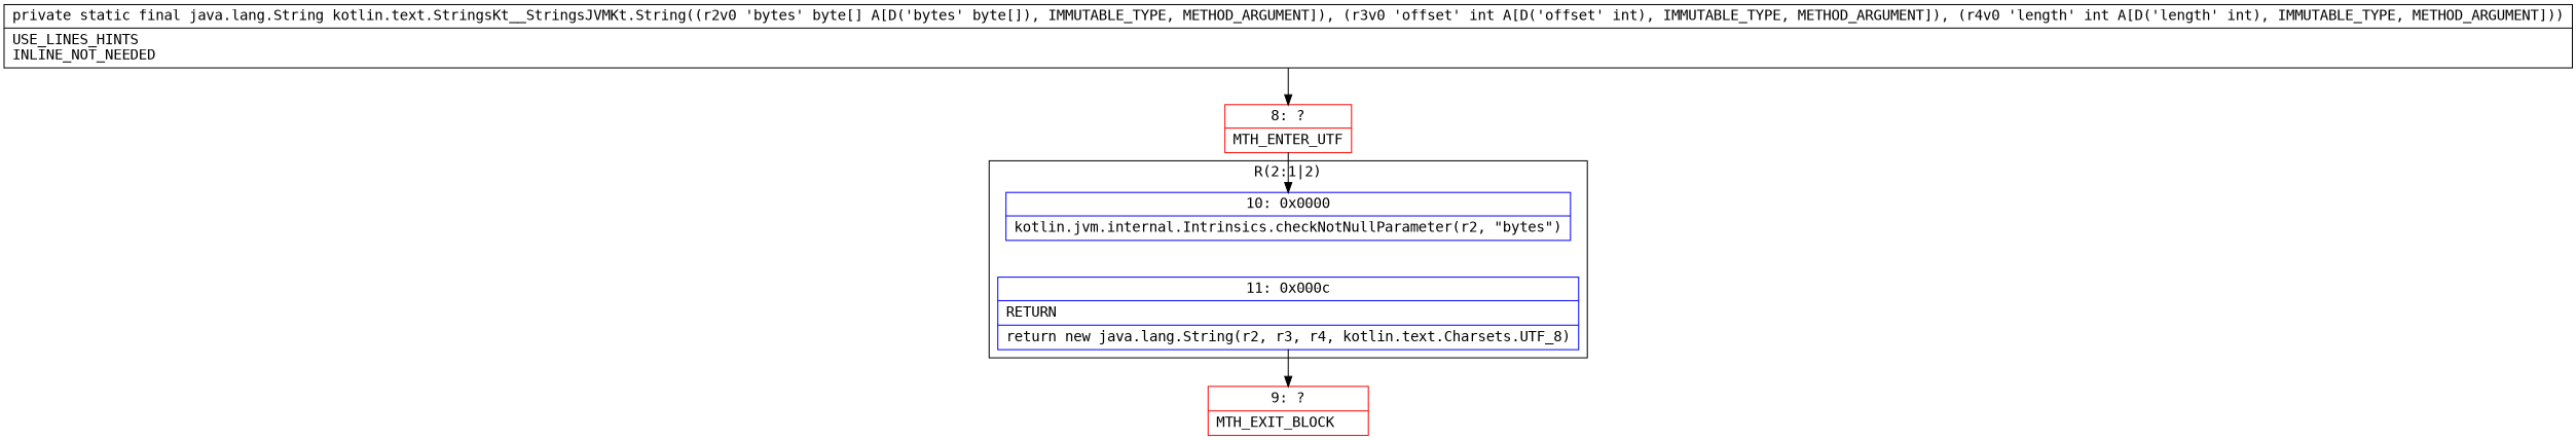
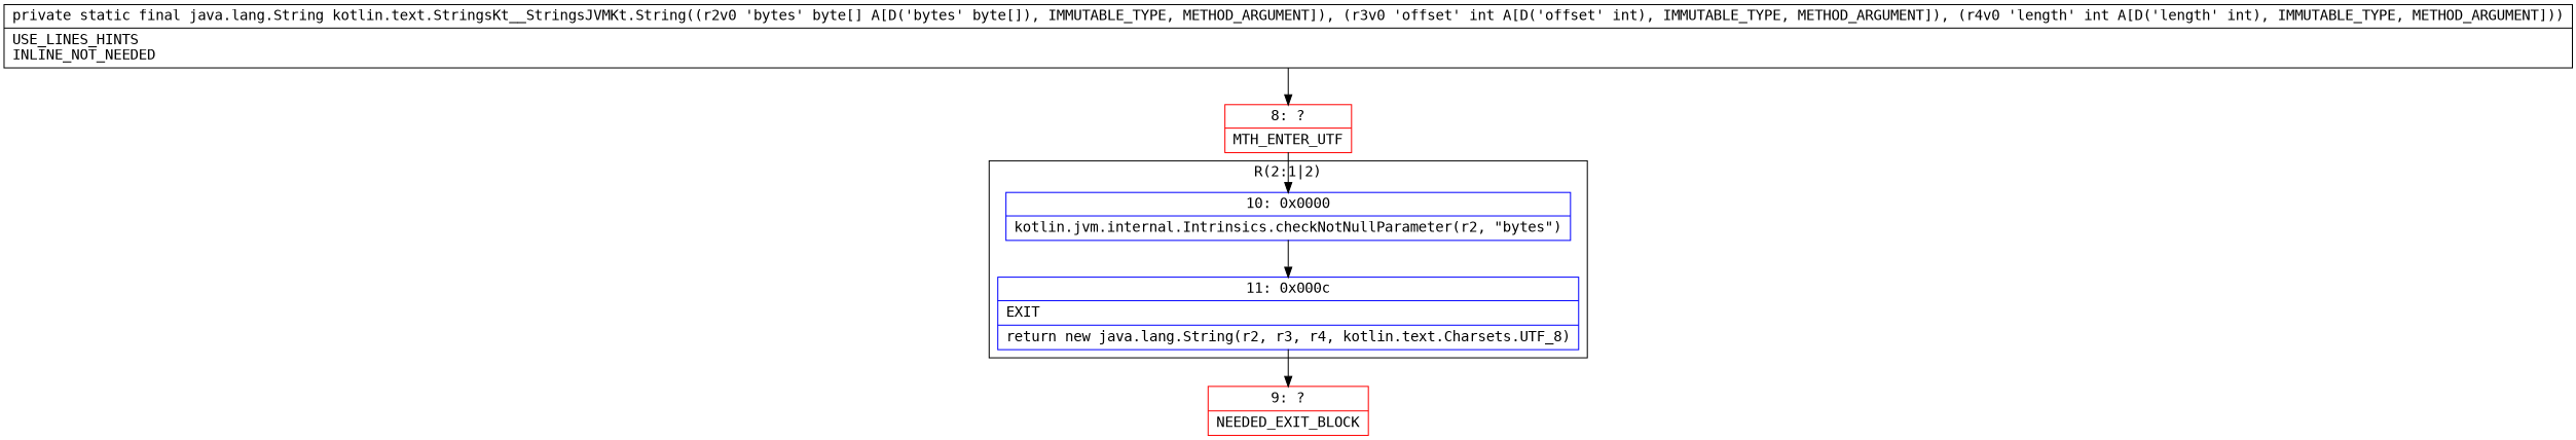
  digraph {
    fontname="DejaVu Sans Mono"
    node [color=blue fontname="DejaVu Sans Mono" shape=record]
    edge [fontname="DejaVu Sans Mono"]
    n1 [label="{10\:\ 0x0000|kotlin.jvm.internal.Intrinsics.checkNotNullParameter(r2, \"bytes\")\l}"]
-   n2 [label="{11\:\ 0x000c|RETURN\l|return new java.lang.String(r2, r3, r4, kotlin.text.Charsets.UTF_8)\l}"]
-   n3 [color=red label="{9\:\ ?|MTH_EXIT_BLOCK\l}"]
+   n2 [label="{11\:\ 0x000c|EXIT\l|return new java.lang.String(r2, r3, r4, kotlin.text.Charsets.UTF_8)\l}"]
+   n3 [color=red label="{9\:\ ?|NEEDED_EXIT_BLOCK\l}"]
    n4 [color=red label="{8\:\ ?|MTH_ENTER_UTF\l}"]
    n5 [label="{private static final java.lang.String kotlin.text.StringsKt__StringsJVMKt.String((r2v0 'bytes' byte[] A[D('bytes' byte[]), IMMUTABLE_TYPE, METHOD_ARGUMENT]), (r3v0 'offset' int A[D('offset' int), IMMUTABLE_TYPE, METHOD_ARGUMENT]), (r4v0 'length' int A[D('length' int), IMMUTABLE_TYPE, METHOD_ARGUMENT]))  | USE_LINES_HINTS\lINLINE_NOT_NEEDED\l}" color=""]
    subgraph cluster_1 {
      label="R(2:1|2)"
      n1
      n2
    }
+   n1 -> n2
    n2 -> n3
    n4 -> n1
    n5 -> n4
  }
